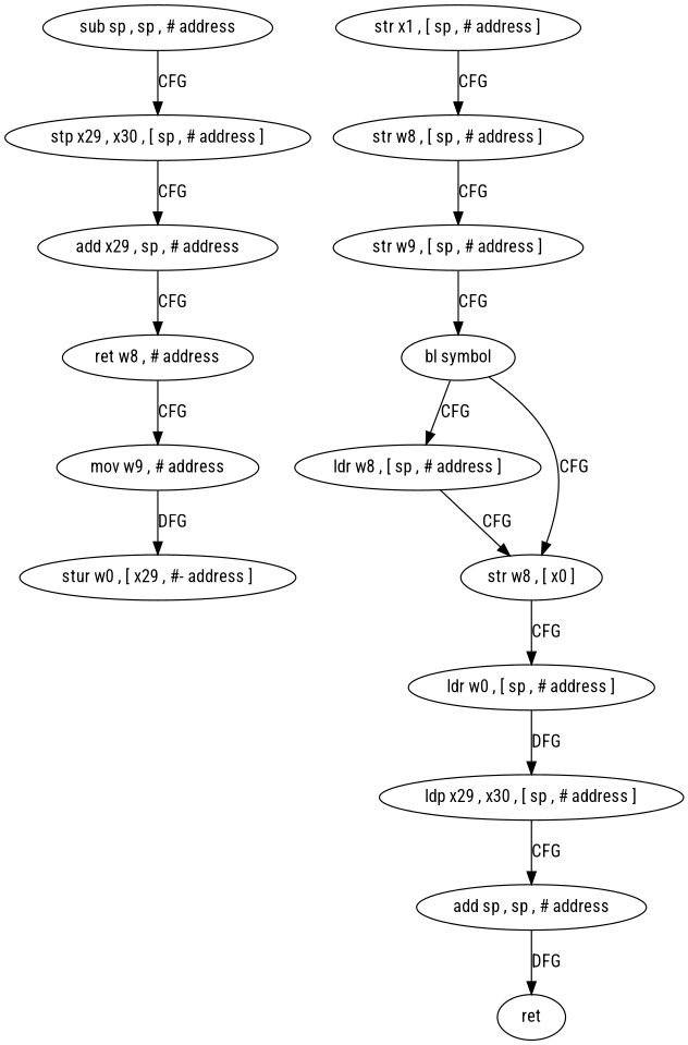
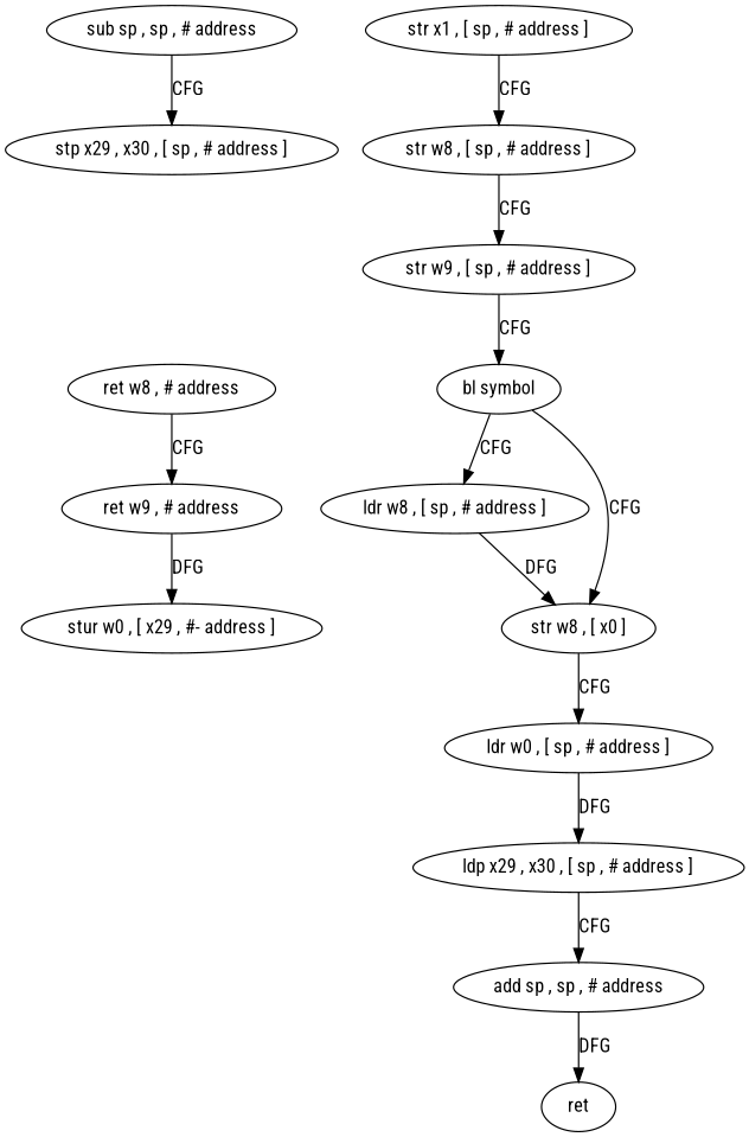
  digraph {
    fontname="Roboto Condensed"
    node [fontname="Roboto Condensed"]
    edge [fontname="Roboto Condensed"]
    n1 [label="sub sp , sp , # address"]
    n2 [label="stp x29 , x30 , [ sp , # address ]"]
-   n3 [label="add x29 , sp , # address"]
    n4 [label="ret w8 , # address"]
-   n5 [label="mov w9 , # address"]
+   n5 [label="ret w9 , # address"]
    n6 [label="stur w0 , [ x29 , #- address ]"]
    n7 [label="str x1 , [ sp , # address ]"]
    n8 [label="str w8 , [ sp , # address ]"]
    n9 [label="str w9 , [ sp , # address ]"]
    n10 [label="bl symbol"]
    n11 [label="ldr w8 , [ sp , # address ]"]
    n12 [label="str w8 , [ x0 ]"]
    n13 [label="ldr w0 , [ sp , # address ]"]
    n14 [label="ldp x29 , x30 , [ sp , # address ]"]
    n15 [label="add sp , sp , # address"]
    n16 [label=ret]
    n1 -> n2 [label=CFG]
-   n2 -> n3 [label=CFG]
-   n3 -> n4 [label=CFG]
    n4 -> n5 [label=CFG]
    n5 -> n6 [label=DFG]
    n7 -> n8 [label=CFG]
    n8 -> n9 [label=CFG]
    n9 -> n10 [label=CFG]
    n10 -> n11 [label=CFG]
    n10 -> n12 [label=CFG]
-   n11 -> n12 [label=CFG]
+   n11 -> n12 [label=DFG]
    n12 -> n13 [label=CFG]
    n13 -> n14 [label=DFG]
    n14 -> n15 [label=CFG]
    n15 -> n16 [label=DFG]
  }
